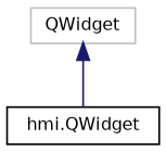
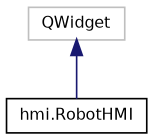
  digraph {
    rankdir=TB
    node [fillcolor=white fontname=Helvetica fontsize=10 shape=record style=filled]
    n1 [color=grey75 height=0.2 label=QWidget width=0.4]
-   n2 [color=black height=0.2 label="hmi.QWidget" width=0.4]
+   n2 [color=black height=0.2 label="hmi.RobotHMI" width=0.4]
    n1 -> n2 [color=midnightblue dir=back fontname=Helvetica fontsize=10 labelfontname=Helvetica labelfontsize=10 style=solid]
  }
